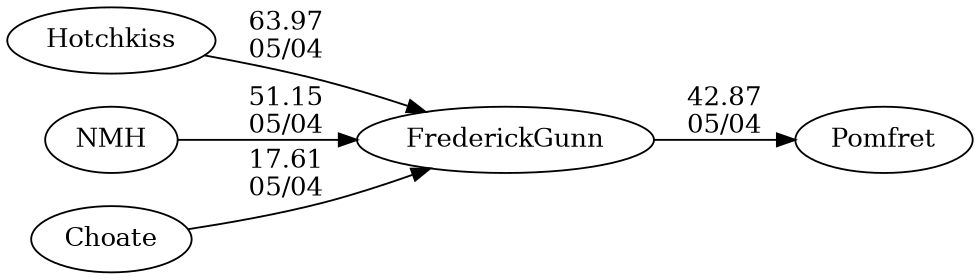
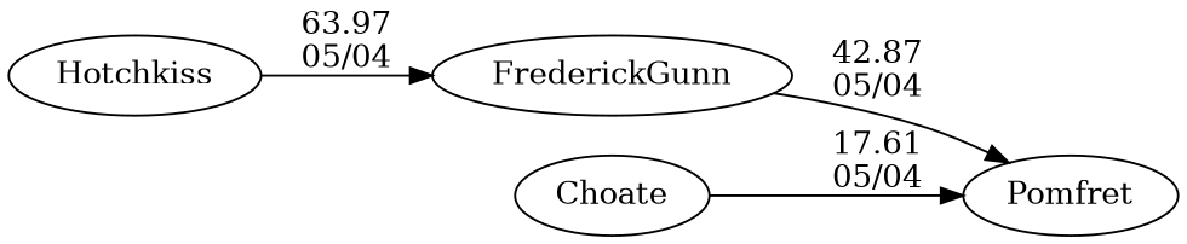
  digraph {
    rankdir=LR
    edge [random=random]
    Hotchkiss
    FrederickGunn
    Pomfret
-   NMH
    Choate
    Hotchkiss -> FrederickGunn [label="63.97\n05/04" weight=37]
    FrederickGunn -> Pomfret [label="42.87\n05/04" weight=58]
-   NMH -> FrederickGunn [label="51.15\n05/04" weight=49]
-   Choate -> FrederickGunn [label="17.61\n05/04" weight=83]
+   Choate -> Pomfret [label="17.61\n05/04" weight=83]
  }
